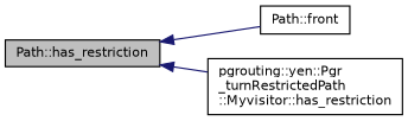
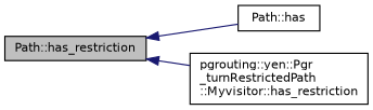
  digraph {
    rankdir=LR
    node [color=black fillcolor=white fontname=Helvetica fontsize=10 shape=record style=filled]
    edge [color=midnightblue dir=back fontname=Helvetica fontsize=10 labelfontname=Helvetica labelfontsize=10 style=solid]
    n1 [fillcolor=grey75 fontcolor=black height=0.2 label="Path::has_restriction" width=0.4]
-   n2 [height=0.2 label="Path::front" width=0.4]
+   n2 [height=0.2 label="Path::has" width=0.4]
    n3 [height=0.2 label="pgrouting::yen::Pgr\l_turnRestrictedPath\l::Myvisitor::has_restriction" width=0.4]
    n1 -> n2
    n1 -> n3
  }
